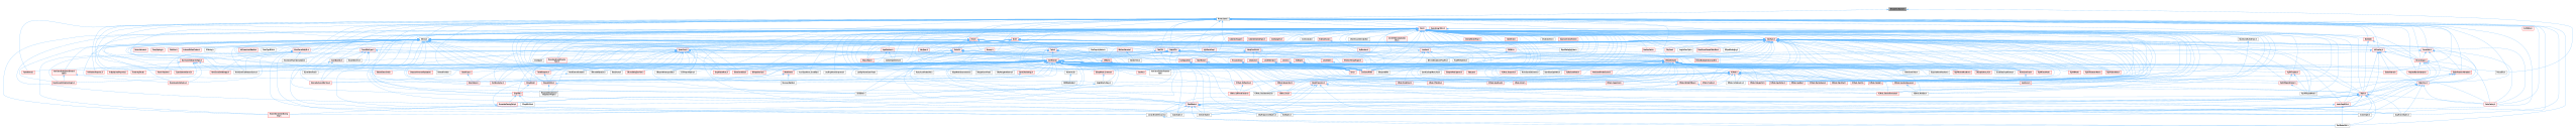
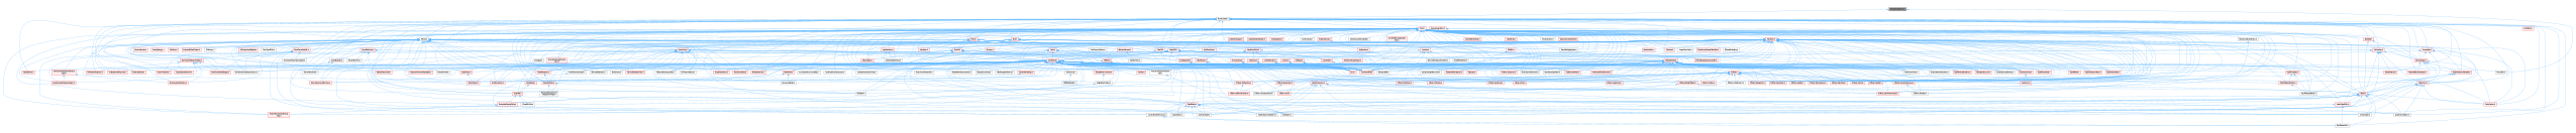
  digraph {
    fontname=Oswald
    node [color=red fillcolor="#FFF0F0" fontname=Oswald fontsize=10 shape=box style=filled]
    edge [color=steelblue1 dir=back fontname=Oswald fontsize=10 labelfontname=Helvetica labelfontsize=10 style=solid]
    n1 [color=gray40 fillcolor=grey60 fontcolor=black height=0.2 label="DelayedAutoRegister.h" width=0.4]
    n2 [color=grey40 fillcolor=white height=0.2 label="MemoryLayout.h" width=0.4]
    n3 [color=grey40 fillcolor=white height=0.2 label="PreLoadFile.h" width=0.4]
    n4 [color=grey40 fillcolor=white height=0.2 label="ArchiveCrc32.h" width=0.4]
    n5 [color=grey40 fillcolor=white height=0.2 label="BinkShaders.h" width=0.4]
    n6 [color=grey40 fillcolor=white height=0.2 label="BitArray.h" width=0.4]
    n7 [color=grey40 fillcolor=white height=0.2 label="ClearReplacementShaders.h" width=0.4]
    n8 [height=0.2 label="GlobalShader.h" width=0.4]
    n9 [color=grey40 fillcolor=white height=0.2 label="CommonRenderResources.h" width=0.4]
    n10 [color=grey40 fillcolor=white height=0.2 label="PixelShaderUtils.h" width=0.4]
    n11 [color=grey40 fillcolor=white height=0.2 label="CopyTextureShaders.h" width=0.4]
    n12 [color=grey40 fillcolor=white height=0.2 label="OculusShaders.h" width=0.4]
    n13 [color=grey40 fillcolor=white height=0.2 label="OneColorShader.h" width=0.4]
    n14 [color=grey40 fillcolor=white height=0.2 label="ResolveShader.h" width=0.4]
    n15 [height=0.2 label="MaterialTypes.h" width=0.4]
    n16 [height=0.2 label="PackedNormal.h" width=0.4]
    n17 [height=0.2 label="PerPlatformProperties.h" width=0.4]
    n18 [height=0.2 label="PerQualityLevelProperties.h" width=0.4]
    n19 [height=0.2 label="RenderTransform.h" width=0.4]
    n20 [height=0.2 label="RenderingThread.h" width=0.4]
    n21 [height=0.2 label="Shader.h" width=0.4]
    n22 [height=0.2 label="VertexFactory.h" width=0.4]
    n23 [height=0.2 label="ShaderCore.h" width=0.4]
    n24 [height=0.2 label="ShaderMaterial.h" width=0.4]
    n25 [height=0.2 label="ShaderParameterMetadata.h" width=0.4]
    n26 [height=0.2 label="ShaderParameters.h" width=0.4]
    n27 [height=0.2 label="ShaderTypes.h" width=0.4]
    n28 [height=0.2 label="WeightedRandomSampler.h" width=0.4]
    n29 [height=0.2 label="UObjectGlobals.h" width=0.4]
    n30 [height=0.2 label="Color.h" width=0.4]
    n31 [height=0.2 label="Vector.h" width=0.4]
    n32 [height=0.2 label="Vector4.h" width=0.4]
    n33 [height=0.2 label="Float16.h" width=0.4]
    n34 [height=0.2 label="Guid.h" width=0.4]
    n35 [height=0.2 label="SecureHash.h" width=0.4]
    n36 [height=0.2 label="MemoryImage.h" width=0.4]
    n37 [height=0.2 label="HashTable.h" width=0.4]
    n38 [height=0.2 label="MemoryImageWriter.h" width=0.4]
    n39 [height=0.2 label="NameTypes.h" width=0.4]
    n40 [height=0.2 label="Transform.h" width=0.4]
    n41 [height=0.2 label="RefCounting.h" width=0.4]
    n42 [height=0.2 label="ResourceArray.h" width=0.4]
    n43 [height=0.2 label="SetUtilities.h" width=0.4]
    n44 [height=0.2 label="Tuple.h" width=0.4]
    n45 [height=0.2 label="UniquePtr.h" width=0.4]
    n46 [color=grey40 fillcolor=white height=0.2 label="HLODHashBuilder.h" width=0.4]
    n47 [color=grey40 fillcolor=white height=0.2 label="ABTesting.h" width=0.4]
    n48 [height=0.2 label="BlockedDenseGrid3.h" width=0.4]
    n49 [height=0.2 label="CharacterMovementReplication.h" width=0.4]
    n50 [height=0.2 label="Core.h" width=0.4]
    n51 [height=0.2 label="CoreMinimal.h" width=0.4]
    n52 [color=grey40 fillcolor=white height=0.2 label="SBlueprintEditorSelected\lDebugObjectWidget.h" width=0.4]
    n53 [color=grey40 fillcolor=white height=0.2 label="SSCSEditor.h" width=0.4]
    n54 [height=0.2 label="CoreSharedPCH.h" width=0.4]
    n55 [height=0.2 label="FindInBlueprints.h" width=0.4]
    n56 [color=grey40 fillcolor=white height=0.2 label="MeshElementContainer.h" width=0.4]
    n57 [height=0.2 label="MeshDescription.h" width=0.4]
    n58 [color=grey40 fillcolor=white height=0.2 label="NetworkProfiler.h" width=0.4]
    n59 [color=grey40 fillcolor=white height=0.2 label="SBlueprintDiff.h" width=0.4]
    n60 [color=grey40 fillcolor=white height=0.2 label="SBlueprintNamespaceEntry.h" width=0.4]
    n61 [color=grey40 fillcolor=white height=0.2 label="SCSVImportOptions.h" width=0.4]
    n62 [color=grey40 fillcolor=white height=0.2 label="SFilterableObjectList.h" width=0.4]
    n63 [height=0.2 label="SGraphActionMenu.h" width=0.4]
    n64 [color=grey40 fillcolor=white height=0.2 label="SKeySelector.h" width=0.4]
    n65 [height=0.2 label="SKismetDebugTreeView.h" width=0.4]
    n66 [height=0.2 label="SNameComboBox.h" width=0.4]
    n67 [height=0.2 label="SparseDynamicOctree3.h" width=0.4]
    n68 [height=0.2 label="CoreNet.h" width=0.4]
    n69 [height=0.2 label="CurveEditorTypes.h" width=0.4]
    n70 [color=grey40 fillcolor=white height=0.2 label="SCurveEditorTree.h" width=0.4]
    n71 [height=0.2 label="DerivedDataCacheCommandlet.h" width=0.4]
    n72 [height=0.2 label="GestureDetector.h" width=0.4]
    n73 [height=0.2 label="GroupTopology.h" width=0.4]
    n74 [height=0.2 label="IOutlinerExtension.h" width=0.4]
    n75 [color=grey40 fillcolor=white height=0.2 label="SOutlinerView.h" width=0.4]
    n76 [height=0.2 label="ITableRow.h" width=0.4]
    n77 [height=0.2 label="InstanceAttributeTracker.h" width=0.4]
    n78 [height=0.2 label="Memory.h" width=0.4]
    n79 [height=0.2 label="MovieSceneBlenderSystem.h" width=0.4]
    n80 [height=0.2 label="MovieSceneEntityFactory.h" width=0.4]
    n81 [height=0.2 label="MovieSceneEntityIDs.h" width=0.4]
    n82 [height=0.2 label="MovieSceneEntityManager.h" width=0.4]
    n83 [height=0.2 label="MovieSceneEntitySystemTypes.h" width=0.4]
    n84 [height=0.2 label="MovieSceneEntitySystemDirected\lGraph.h" width=0.4]
    n85 [height=0.2 label="MovieSceneEntitySystemGraphs.h" width=0.4]
    n86 [color=grey40 fillcolor=white height=0.2 label="MovieSceneTrackInstanceSystem.h" width=0.4]
    n87 [color=grey40 fillcolor=white height=0.2 label="MovieScenePropertyInstantiator.h" width=0.4]
    n88 [height=0.2 label="NetConnectionIdHandler.h" width=0.4]
    n89 [height=0.2 label="SparseArray.h" width=0.4]
    n90 [color=grey40 fillcolor=white height=0.2 label="StructTypeBitSet.h" width=0.4]
    n91 [height=0.2 label="RenderGraphUtils.h" width=0.4]
    n92 [height=0.2 label="BlueprintNodeSpawner.h" width=0.4]
    n93 [height=0.2 label="CurveEditorSettings.h" width=0.4]
    n94 [height=0.2 label="DataLayer.h" width=0.4]
    n95 [height=0.2 label="EdGraphNode_Comment.h" width=0.4]
    n96 [color=grey40 fillcolor=white height=0.2 label="GraphEditorSettings.h" width=0.4]
    n97 [height=0.2 label="EdGraphSchema_K2.h" width=0.4]
    n98 [height=0.2 label="K2Node.h" width=0.4]
    n99 [height=0.2 label="K2Node_BreakStruct.h" width=0.4]
    n100 [height=0.2 label="K2Node_CallFunction.h" width=0.4]
    n101 [height=0.2 label="K2Node_CallParentFunction.h" width=0.4]
    n102 [color=grey40 fillcolor=white height=0.2 label="K2Node_ClassDynamicCast.h" width=0.4]
    n103 [height=0.2 label="K2Node_DelegateSet.h" width=0.4]
    n104 [height=0.2 label="K2Node_DynamicCast.h" width=0.4]
    n105 [height=0.2 label="K2Node_EditablePinBase.h" width=0.4]
    n106 [height=0.2 label="K2Node_Event.h" width=0.4]
    n107 [height=0.2 label="K2Node_FunctionTerminator.h" width=0.4]
    n108 [height=0.2 label="K2Node_ExecutionSequence.h" width=0.4]
    n109 [color=grey40 fillcolor=white height=0.2 label="K2Node_MultiGate.h" width=0.4]
    n110 [height=0.2 label="K2Node_IfThenElse.h" width=0.4]
    n111 [height=0.2 label="K2Node_InputAction.h" width=0.4]
    n112 [height=0.2 label="K2Node_InputKey.h" width=0.4]
    n113 [height=0.2 label="K2Node_InputTouch.h" width=0.4]
    n114 [height=0.2 label="K2Node_Literal.h" width=0.4]
    n115 [height=0.2 label="K2Node_MacroInstance.h" width=0.4]
    n116 [height=0.2 label="K2Node_MakeStruct.h" width=0.4]
    n117 [height=0.2 label="K2Node_SpawnActor.h" width=0.4]
    n118 [height=0.2 label="K2Node_Switch.h" width=0.4]
    n119 [height=0.2 label="K2Node_Timeline.h" width=0.4]
    n120 [height=0.2 label="K2Node_Variable.h" width=0.4]
    n121 [height=0.2 label="K2Node_Composite.h" width=0.4]
    n122 [height=0.2 label="MovieScene.h" width=0.4]
    n123 [color=grey40 fillcolor=white height=0.2 label="MovieSceneFadeSection.h" width=0.4]
    n124 [color=grey40 fillcolor=white height=0.2 label="MovieSceneFolder.h" width=0.4]
    n125 [color=grey40 fillcolor=white height=0.2 label="MovieSceneParticleParameter\lTrack.h" width=0.4]
    n126 [height=0.2 label="MovieSceneTrack.h" width=0.4]
    n127 [color=grey40 fillcolor=white height=0.2 label="SoundClassGraphNode.h" width=0.4]
    n128 [color=grey40 fillcolor=white height=0.2 label="SoundClassGraphSchema.h" width=0.4]
    n129 [color=grey40 fillcolor=white height=0.2 label="SoundCueGraphNode_Root.h" width=0.4]
    n130 [color=grey40 fillcolor=white height=0.2 label="K2Node_GetSubsystem.h" width=0.4]
    n131 [color=grey40 fillcolor=white height=0.2 label="RigVMDispatchNode.h" width=0.4]
    n132 [height=0.2 label="RigVMEnumNode.h" width=0.4]
    n133 [height=0.2 label="RigVMIfNode.h" width=0.4]
    n134 [height=0.2 label="RigVMParameterNode.h" width=0.4]
    n135 [height=0.2 label="RigVMSelectNode.h" width=0.4]
    n136 [color=grey40 fillcolor=white height=0.2 label="AssetTypeActions_SoundBase.h" width=0.4]
    n137 [color=grey40 fillcolor=white height=0.2 label="BlueprintActionMenuItem.h" width=0.4]
    n138 [height=0.2 label="BlueprintConnectionDrawing\lPolicy.h" width=0.4]
    n139 [height=0.2 label="BlueprintEditor.h" width=0.4]
    n140 [height=0.2 label="ConnectionDrawingPolicy.h" width=0.4]
    n141 [height=0.2 label="IOSInputInterface.h" width=0.4]
    n142 [color=grey40 fillcolor=white height=0.2 label="LocalFogVolumeComponent.h" width=0.4]
    n143 [color=grey40 fillcolor=white height=0.2 label="LocalFogVolumeSceneProxy.h" width=0.4]
    n144 [color=grey40 fillcolor=white height=0.2 label="PhysicsAssetRenderUtils.h" width=0.4]
    n145 [height=0.2 label="RigVMActionMenuItem.h" width=0.4]
    n146 [height=0.2 label="RigVMDispatchFactory.h" width=0.4]
    n147 [height=0.2 label="RigVMTemplate.h" width=0.4]
    n148 [color=grey40 fillcolor=white height=0.2 label="SCommentBubble.h" width=0.4]
    n149 [height=0.2 label="SGraphNode.h" width=0.4]
    n150 [height=0.2 label="SGraphPin.h" width=0.4]
    n151 [color=grey40 fillcolor=white height=0.2 label="SGraphPinColor.h" width=0.4]
    n152 [color=grey40 fillcolor=white height=0.2 label="SGraphNodeDocumentation.h" width=0.4]
    n153 [color=grey40 fillcolor=white height=0.2 label="SKeyNavigationButtons.h" width=0.4]
    n154 [height=0.2 label="SNodePanel.h" width=0.4]
    n155 [height=0.2 label="SInteractiveCurveEditorView.h" width=0.4]
    n156 [color=grey40 height=0.2 label="CurveDrawInfo.h" width=0.4]
    n157 [color=grey40 fillcolor=white height=0.2 label="SCurveEditorPanel.h" width=0.4]
    n158 [height=0.2 label="CurveModel.h" width=0.4]
    n159 [height=0.2 label="KeyBarCurveModel.h" width=0.4]
    n160 [height=0.2 label="ConfigCacheIni.h" width=0.4]
    n161 [color=grey40 fillcolor=white height=0.2 label="AndroidInputInterface.h" width=0.4]
    n162 [height=0.2 label="AudioColorMapper.h" width=0.4]
    n163 [height=0.2 label="AudioMaterialSlateTypes.h" width=0.4]
    n164 [height=0.2 label="AxisDisplayInfo.h" width=0.4]
    n165 [height=0.2 label="BaseTreeNode.h" width=0.4]
    n166 [color=grey40 fillcolor=white height=0.2 label="ClearQuad.h" width=0.4]
    n167 [color=grey40 fillcolor=white height=0.2 label="ColorConstants.h" width=0.4]
    n168 [height=0.2 label="ColorList.h" width=0.4]
    n169 [color=grey40 fillcolor=white height=0.2 label="ColorPropertySection.h" width=0.4]
    n170 [height=0.2 label="ColorSpace.h" width=0.4]
    n171 [height=0.2 label="CurveEdInterface.h" width=0.4]
    n172 [color=grey40 fillcolor=white height=0.2 label="DeferredDecalSceneProxyDesc.h" width=0.4]
    n173 [height=0.2 label="DiffUtils.h" width=0.4]
    n174 [color=grey40 fillcolor=white height=0.2 label="EditorViewportSelectability.h" width=0.4]
    n175 [height=0.2 label="FileHelper.h" width=0.4]
    n176 [height=0.2 label="Float16Color.h" width=0.4]
    n177 [height=0.2 label="GenericPlatformApplication\lMisc.h" width=0.4]
    n178 [height=0.2 label="IInputInterface.h" width=0.4]
    n179 [height=0.2 label="IKeyArea.h" width=0.4]
    n180 [height=0.2 label="IPlatformFileLogWrapper.h" width=0.4]
    n181 [color=grey40 fillcolor=white height=0.2 label="InsightsCoreStyle.h" width=0.4]
    n182 [height=0.2 label="InterpCurve.h" width=0.4]
    n183 [height=0.2 label="InterpCurvePoint.h" width=0.4]
    n184 [height=0.2 label="NoExportTypes.h" width=0.4]
    n185 [height=0.2 label="KeyDrawParams.h" width=0.4]
    n186 [height=0.2 label="KeyRenderer.h" width=0.4]
    n187 [height=0.2 label="LightSceneProxy.h" width=0.4]
    n188 [height=0.2 label="MaterialRenderProxy.h" width=0.4]
    n189 [height=0.2 label="MovieSceneChannelEditorData.h" width=0.4]
    n190 [color=grey40 fillcolor=white height=0.2 label="MovieSceneMarkedFrame.h" width=0.4]
    n191 [height=0.2 label="MovieSceneTracksProperty\lTypes.h" width=0.4]
    n192 [color=grey40 fillcolor=white height=0.2 label="ObjectBindingTagCache.h" width=0.4]
    n193 [height=0.2 label="PackedVector.h" width=0.4]
    n194 [color=grey40 fillcolor=white height=0.2 label="RigVMPythonUtils.h" width=0.4]
    n195 [height=0.2 label="SHMath.h" width=0.4]
    n196 [color=grey40 fillcolor=white height=0.2 label="SkyLightSceneProxy.h" width=0.4]
    n197 [color=grey40 fillcolor=white height=0.2 label="SObjectBindingTag.h" width=0.4]
    n198 [color=grey40 fillcolor=white height=0.2 label="STrackAreaView.h" width=0.4]
    n199 [height=0.2 label="SequencerSectionPainter.h" width=0.4]
    n1 -> n2
    n1 -> n3
    n2 -> n4
-   n2 -> n5
+   n125 -> n5
    n2 -> n6
    n2 -> n7
    n2 -> n8
    n2 -> n9
    n2 -> n10
    n2 -> n11
    n2 -> n12
    n2 -> n13
    n2 -> n14
    n2 -> n15
    n2 -> n16
    n2 -> n17
    n2 -> n18
    n2 -> n19
    n2 -> n20
    n2 -> n21
    n2 -> n22
    n2 -> n23
    n2 -> n24
    n2 -> n25
    n2 -> n26
    n2 -> n27
    n2 -> n28
    n2 -> n29
    n2 -> n30
    n2 -> n31
    n2 -> n32
    n2 -> n33
    n2 -> n34
    n2 -> n35
    n2 -> n36
    n2 -> n37
    n2 -> n38
    n2 -> n39
    n2 -> n40
    n2 -> n41
    n2 -> n42
    n2 -> n43
    n2 -> n44
    n2 -> n45
    n4 -> n46
    n6 -> n47
    n6 -> n48
    n6 -> n49
    n6 -> n50
    n6 -> n51
    n6 -> n52
    n6 -> n53
    n6 -> n54
    n6 -> n55
    n6 -> n56
    n6 -> n57
    n6 -> n58
    n6 -> n59
    n6 -> n60
    n6 -> n61
    n6 -> n62
    n6 -> n63
    n6 -> n64
    n6 -> n65
    n6 -> n66
    n6 -> n67
    n6 -> n68
    n6 -> n69
    n6 -> n70
    n6 -> n71
    n6 -> n72
    n6 -> n73
    n6 -> n74
    n6 -> n75
    n6 -> n76
    n6 -> n77
    n6 -> n78
    n6 -> n79
    n6 -> n80
    n6 -> n81
    n6 -> n82
    n6 -> n83
    n6 -> n84
    n6 -> n85
    n6 -> n86
    n6 -> n87
    n6 -> n88
    n6 -> n89
    n6 -> n90
    n8 -> n5
    n8 -> n7
    n8 -> n9
    n8 -> n10
    n8 -> n11
    n8 -> n12
    n8 -> n13
    n8 -> n14
    n9 -> n10
    n21 -> n5
    n21 -> n7
    n21 -> n8
    n21 -> n9
    n21 -> n10
    n21 -> n11
    n21 -> n12
    n21 -> n13
    n21 -> n14
    n21 -> n22
    n21 -> n91
    n23 -> n7
    n23 -> n11
    n23 -> n13
    n23 -> n14
    n23 -> n21
    n23 -> n22
    n25 -> n5
    n25 -> n21
    n25 -> n23
    n26 -> n7
    n26 -> n11
    n26 -> n12
    n26 -> n13
    n26 -> n14
    n26 -> n21
    n27 -> n15
    n29 -> n68
    n29 -> n79
    n29 -> n86
    n29 -> n92
    n29 -> n93
    n29 -> n94
    n29 -> n95
    n29 -> n96
    n29 -> n97
    n29 -> n98
    n29 -> n99
    n29 -> n100
    n29 -> n101
    n29 -> n102
    n29 -> n103
    n29 -> n104
    n29 -> n105
    n29 -> n106
    n29 -> n107
    n29 -> n108
    n29 -> n109
    n29 -> n110
    n29 -> n111
    n29 -> n112
    n29 -> n113
    n29 -> n114
    n29 -> n115
    n29 -> n116
    n29 -> n117
    n29 -> n118
    n29 -> n119
    n29 -> n120
    n29 -> n121
    n29 -> n122
    n29 -> n123
    n29 -> n124
    n29 -> n125
    n29 -> n126
    n29 -> n127
    n29 -> n128
    n29 -> n129
    n29 -> n130
    n29 -> n131
    n29 -> n132
    n29 -> n133
    n29 -> n134
    n29 -> n135
    n30 -> n13
    n30 -> n31
    n30 -> n50
    n30 -> n54
    n30 -> n55
    n30 -> n91
    n30 -> n92
    n30 -> n93
    n30 -> n94
    n30 -> n95
    n30 -> n96
    n30 -> n97
    n30 -> n98
    n30 -> n99
    n30 -> n100
    n30 -> n101
    n30 -> n102
    n30 -> n103
    n30 -> n104
    n30 -> n105
    n30 -> n106
    n30 -> n107
    n30 -> n108
    n30 -> n109
    n30 -> n110
    n30 -> n111
    n30 -> n112
    n30 -> n113
    n30 -> n114
    n30 -> n115
    n30 -> n116
    n30 -> n117
    n30 -> n118
    n30 -> n119
    n30 -> n120
    n30 -> n121
    n30 -> n122
    n30 -> n123
    n30 -> n124
    n30 -> n125
    n30 -> n126
    n30 -> n127
    n30 -> n128
    n30 -> n129
    n30 -> n130
    n30 -> n131
    n30 -> n132
    n30 -> n133
    n30 -> n134
    n30 -> n135
    n30 -> n136
    n30 -> n137
    n30 -> n138
    n30 -> n139
    n30 -> n140
    n30 -> n141
    n30 -> n142
    n30 -> n143
    n30 -> n144
    n30 -> n145
    n30 -> n146
    n30 -> n147
    n30 -> n148
    n30 -> n149
    n30 -> n150
    n30 -> n151
    n30 -> n152
    n30 -> n153
    n30 -> n154
    n30 -> n155
    n30 -> n156
    n30 -> n157
    n30 -> n158
    n30 -> n159
    n30 -> n160
    n30 -> n161
    n30 -> n162
    n30 -> n163
    n30 -> n164
    n30 -> n165
    n30 -> n166
    n30 -> n167
    n30 -> n168
    n30 -> n169
    n30 -> n170
    n30 -> n171
    n30 -> n172
    n30 -> n173
    n30 -> n174
    n30 -> n175
    n30 -> n176
    n30 -> n177
    n30 -> n178
    n30 -> n179
    n30 -> n180
    n30 -> n181
    n30 -> n182
    n30 -> n183
    n30 -> n184
    n30 -> n185
    n30 -> n186
    n30 -> n187
    n30 -> n188
    n30 -> n189
    n30 -> n190
    n30 -> n191
    n30 -> n192
    n30 -> n193
    n30 -> n194
    n30 -> n195
    n30 -> n196
    n30 -> n197
    n30 -> n198
    n30 -> n199
    n31 -> n19
    n31 -> n32
    n31 -> n50
    n31 -> n51
    n31 -> n54
    n31 -> n57
    n31 -> n67
    n31 -> n141
    n31 -> n160
    n31 -> n161
    n31 -> n170
    n31 -> n182
    n31 -> n183
    n31 -> n184
    n31 -> n187
    n31 -> n191
    n31 -> n195
    n32 -> n5
    n32 -> n9
    n32 -> n50
    n32 -> n51
    n32 -> n54
    n32 -> n91
    n32 -> n160
    n32 -> n166
    n32 -> n184
    n32 -> n191
    n32 -> n195
    n33 -> n50
    n33 -> n51
    n33 -> n54
    n33 -> n176
    n34 -> n15
    n34 -> n35
    n34 -> n50
    n34 -> n54
    n34 -> n55
    n34 -> n57
    n34 -> n81
    n34 -> n119
    n34 -> n122
    n34 -> n124
    n34 -> n126
    n34 -> n139
    n34 -> n150
    n34 -> n154
    n34 -> n169
    n34 -> n184
    n34 -> n192
    n35 -> n21
    n35 -> n22
    n35 -> n23
    n35 -> n36
    n35 -> n54
    n36 -> n8
    n36 -> n21
    n36 -> n22
    n36 -> n25
    n36 -> n28
    n37 -> n21
    n37 -> n36
    n38 -> n6
    n38 -> n36
    n38 -> n37
    n38 -> n89
    n39 -> n8
    n39 -> n21
    n39 -> n22
    n39 -> n23
    n39 -> n25
    n39 -> n29
    n39 -> n36
    n39 -> n40
    n39 -> n50
    n39 -> n51
    n39 -> n53
    n39 -> n54
    n39 -> n55
    n39 -> n57
    n39 -> n59
    n39 -> n63
    n39 -> n66
    n39 -> n71
    n39 -> n74
    n39 -> n75
    n39 -> n78
    n39 -> n97
    n39 -> n98
    n39 -> n100
    n39 -> n103
    n39 -> n105
    n39 -> n106
    n39 -> n107
    n39 -> n108
    n39 -> n109
    n39 -> n111
    n39 -> n112
    n39 -> n115
    n39 -> n116
    n39 -> n118
    n39 -> n119
    n39 -> n120
    n39 -> n122
    n39 -> n124
    n39 -> n125
    n39 -> n126
    n39 -> n128
    n39 -> n131
    n39 -> n133
    n39 -> n134
    n39 -> n135
    n39 -> n137
    n39 -> n139
    n39 -> n145
    n39 -> n146
    n39 -> n147
    n39 -> n149
    n39 -> n150
    n39 -> n159
    n39 -> n160
    n39 -> n165
    n39 -> n173
    n39 -> n178
    n39 -> n179
    n39 -> n181
    n39 -> n187
    n39 -> n189
    n39 -> n192
    n39 -> n197
    n40 -> n50
    n40 -> n51
    n40 -> n54
    n40 -> n172
    n40 -> n194
    n41 -> n21
    n41 -> n23
    n41 -> n24
    n41 -> n36
    n41 -> n50
    n41 -> n54
    n41 -> n91
    n42 -> n50
    n42 -> n54
    n44 -> n8
    n44 -> n50
    n44 -> n51
    n44 -> n54
    n44 -> n57
    n44 -> n155
    n44 -> n158
    n44 -> n159
    n45 -> n8
    n45 -> n21
    n45 -> n29
    n45 -> n50
    n45 -> n51
    n45 -> n53
    n45 -> n54
    n45 -> n56
    n45 -> n71
    n45 -> n154
    n45 -> n157
    n45 -> n158
    n45 -> n180
    n51 -> n3
    n51 -> n4
    n51 -> n5
    n51 -> n7
    n51 -> n8
    n51 -> n12
    n51 -> n13
    n51 -> n14
    n51 -> n15
    n51 -> n16
    n51 -> n17
    n51 -> n18
    n51 -> n19
    n51 -> n20
    n51 -> n21
    n51 -> n22
    n51 -> n23
    n51 -> n24
    n51 -> n25
    n51 -> n26
    n51 -> n27
    n51 -> n28
    n51 -> n48
    n51 -> n49
    n51 -> n50
    n51 -> n53
    n51 -> n54
    n51 -> n55
    n51 -> n56
    n51 -> n58
    n51 -> n59
    n51 -> n60
    n51 -> n61
    n51 -> n62
    n51 -> n63
    n51 -> n64
    n51 -> n65
    n51 -> n66
    n51 -> n67
    n51 -> n92
    n51 -> n93
    n51 -> n94
    n51 -> n95
    n51 -> n96
    n51 -> n97
    n51 -> n98
    n51 -> n99
    n51 -> n100
    n51 -> n101
    n51 -> n102
    n51 -> n103
    n51 -> n104
    n51 -> n105
    n51 -> n106
    n51 -> n107
    n51 -> n108
    n51 -> n109
    n51 -> n110
    n51 -> n111
    n51 -> n112
    n51 -> n113
    n51 -> n114
    n51 -> n115
    n51 -> n116
    n51 -> n117
    n51 -> n118
    n51 -> n119
    n51 -> n120
    n51 -> n121
    n51 -> n122
    n51 -> n123
    n51 -> n124
    n51 -> n125
    n51 -> n126
    n51 -> n127
    n51 -> n128
    n51 -> n129
    n51 -> n136
    n51 -> n137
    n51 -> n138
    n51 -> n139
    n51 -> n140
    n51 -> n141
    n51 -> n142
    n51 -> n143
    n51 -> n144
    n51 -> n145
    n51 -> n146
    n51 -> n147
    n51 -> n148
    n51 -> n149
    n51 -> n150
    n51 -> n151
    n51 -> n152
    n51 -> n153
    n51 -> n154
    n55 -> n139
    n56 -> n57
    n69 -> n70
    n69 -> n155
    n69 -> n156
    n69 -> n157
    n69 -> n158
    n69 -> n159
    n74 -> n75
    n81 -> n80
    n81 -> n82
    n81 -> n83
    n81 -> n86
    n81 -> n87
    n83 -> n80
    n83 -> n82
    n83 -> n84
    n83 -> n85
    n83 -> n86
    n84 -> n80
    n84 -> n85
    n89 -> n29
    n89 -> n50
    n89 -> n51
    n89 -> n52
    n89 -> n53
    n89 -> n54
    n89 -> n55
    n89 -> n56
    n89 -> n60
    n89 -> n61
    n89 -> n62
    n89 -> n63
    n89 -> n64
    n89 -> n65
    n89 -> n66
    n89 -> n70
    n89 -> n75
    n89 -> n82
    n89 -> n85
    n89 -> n86
    n89 -> n138
    n89 -> n160
    n91 -> n7
    n91 -> n10
    n93 -> n155
    n95 -> n96
    n96 -> n140
    n98 -> n99
    n98 -> n100
    n98 -> n102
    n98 -> n103
    n98 -> n104
    n98 -> n105
    n98 -> n108
    n98 -> n110
    n98 -> n111
    n98 -> n112
    n98 -> n113
    n98 -> n114
    n98 -> n115
    n98 -> n116
    n98 -> n117
    n98 -> n118
    n98 -> n119
    n98 -> n120
    n98 -> n130
    n100 -> n101
    n104 -> n102
    n105 -> n106
    n105 -> n107
    n108 -> n109
    n126 -> n122
    n139 -> n52
    n139 -> n53
    n140 -> n138
    n146 -> n131
    n147 -> n131
    n147 -> n146
    n149 -> n150
    n150 -> n140
    n150 -> n151
    n154 -> n148
    n154 -> n149
    n156 -> n155
    n156 -> n157
    n158 -> n159
    n160 -> n50
    n160 -> n54
    n168 -> n50
    n168 -> n54
    n171 -> n50
    n171 -> n54
    n173 -> n59
    n175 -> n50
    n175 -> n54
    n176 -> n50
    n176 -> n54
    n178 -> n141
    n178 -> n161
    n182 -> n50
    n182 -> n54
    n183 -> n50
    n183 -> n54
    n183 -> n171
    n183 -> n182
    n183 -> n184
    n185 -> n186
    n190 -> n122
    n195 -> n50
    n195 -> n54
    n195 -> n196
  }
